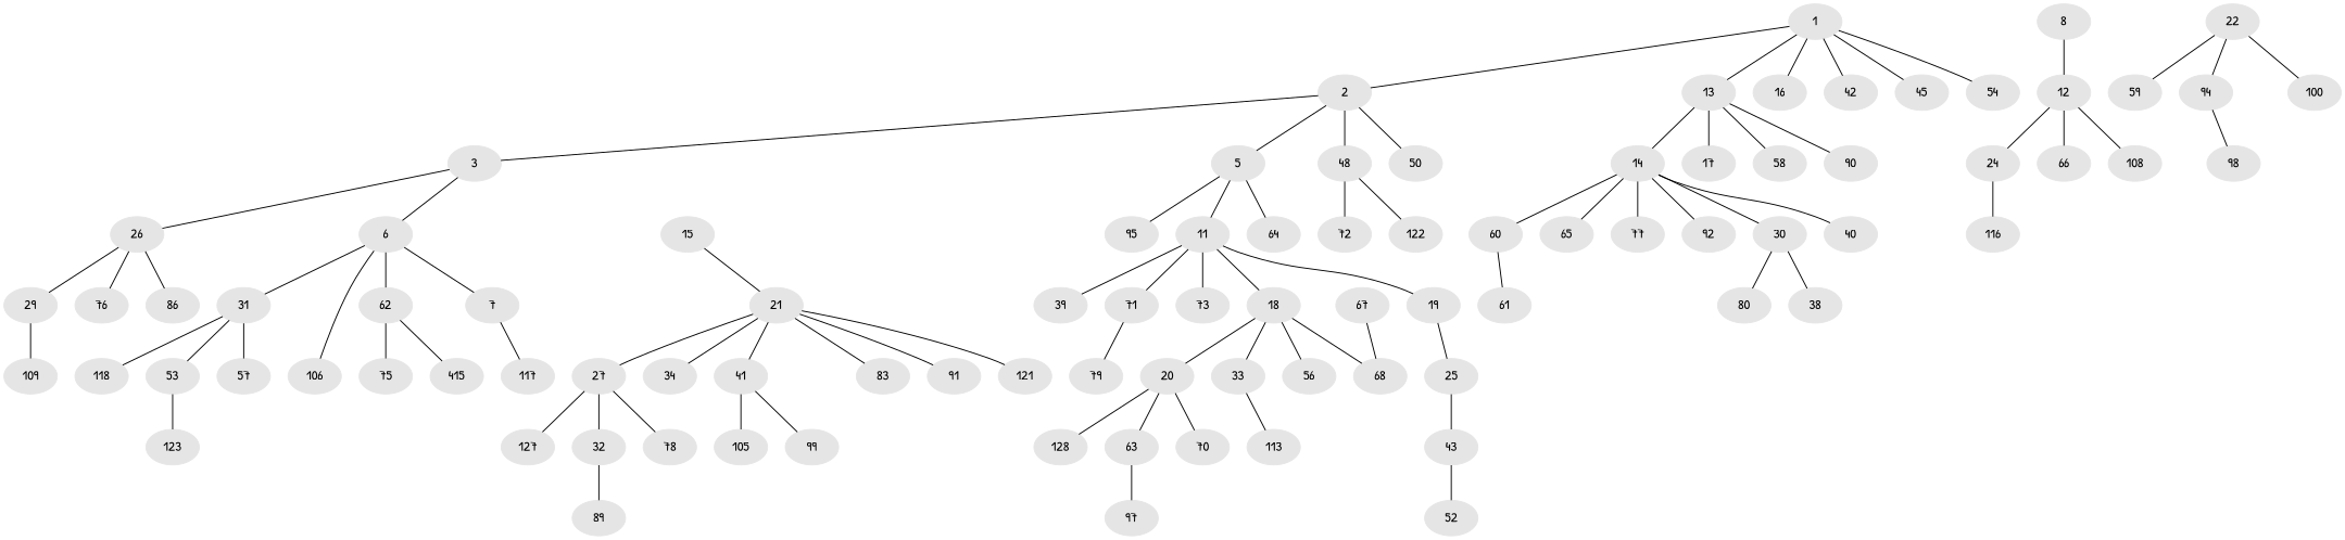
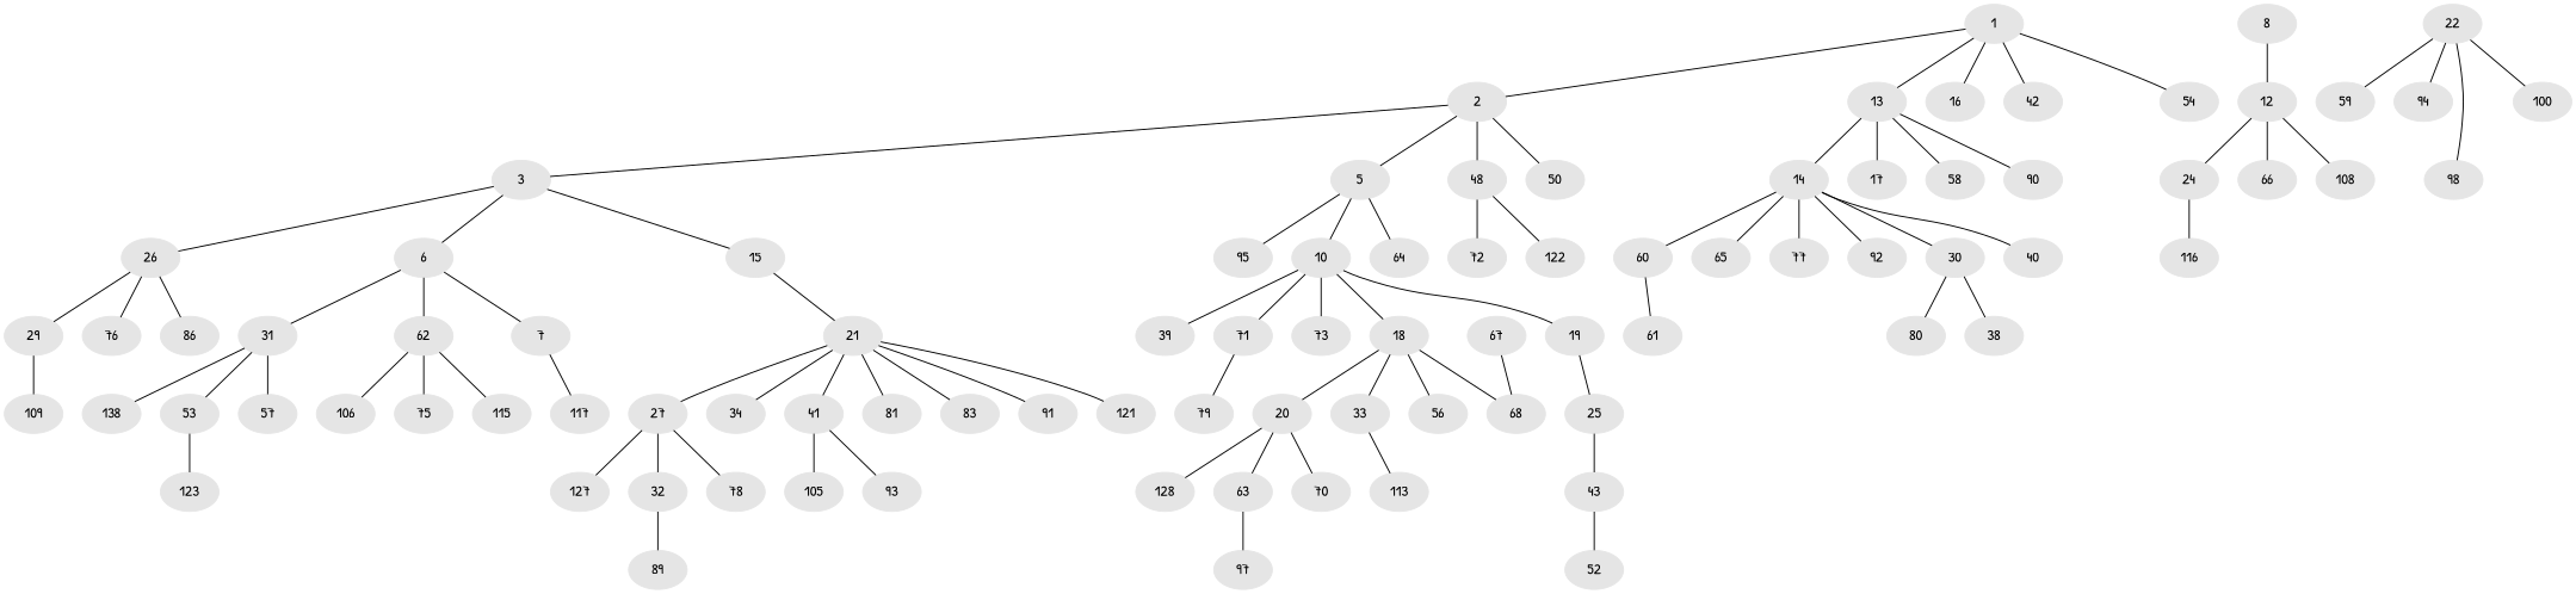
  graph {
    fontname="Patrick Hand"
    node [color=gray90 fontname="Patrick Hand" style=filled]
    edge [fontname="Patrick Hand"]
    1 [super="+9"]
    2
    13 [super="+37"]
    16
    42
-   45 [super="+112"]
    54
    3 [super="+4"]
    5 [super="+10"]
    48 [super="+74"]
    50 [super="+130"]
    14 [super="+35"]
    17
    58
    90
    6 [super="+28"]
    15 [super="+107"]
    26 [super="+104"]
-   11 [super="+82"]
+   11 [super="+82" label=10]
    64
    95
    72 [super="+103"]
    122
    7 [super="+85"]
    31 [super="+55"]
    62 [super="+96"]
    106
    12 [super="+47"]
    8
    21 [super="+23"]
    29 [super="+93"]
    76
    86
    18 [super="+51"]
    19
    39
    71
    73
    117
    53 [super="+59"]
    57
-   118
+   118 [label=138]
    75
-   115 [super="+124" label=415]
+   115 [super="+124"]
    24
    66
    108
    20 [super="+125"]
    33 [super="+126"]
    56
    68
    25 [super="+101"]
    79 [super="+120"]
    116
    30 [super="+49"]
    40 [super="+44"]
    60 [super="+110"]
    65 [super="+129"]
    77
    92
    38
    80
    61
    27 [super="+46"]
    34 [super="+111"]
    41 [super="+88"]
+   81
    83 [super="+102"]
    91 [super="+114"]
    121
    22 [super="+36"]
    n72 [label=59 super="+119"]
    94
    98
    100
    63 [super="+87"]
    70
    128
    113
    67 [super="+84"]
    43
    97
    32
    78
    127
-   99
+   99 [label=93]
    105
    52
    109
    89
    123
    1 -- 2
    1 -- 13
    1 -- 16
    1 -- 42
-   1 -- 45
    1 -- 54
    2 -- 3
    2 -- 5
    2 -- 48
    2 -- 50
    13 -- 14
    13 -- 17
    13 -- 58
    13 -- 90
    3 -- 6
+   3 -- 15
    3 -- 26
    5 -- 11
    5 -- 64
    5 -- 95
    48 -- 72
    48 -- 122
    14 -- 30
    14 -- 40
    14 -- 60
    14 -- 65
    14 -- 77
    14 -- 92
    6 -- 7
    6 -- 31
    6 -- 62
-   6 -- 106
+   62 -- 106
    15 -- 21
    26 -- 29
    26 -- 76
    26 -- 86
    11 -- 18
    11 -- 19
    11 -- 39
    11 -- 71
    11 -- 73
    7 -- 117
    31 -- 53
    31 -- 57
    31 -- 118
    62 -- 75
    62 -- 115
    12 -- 24
    12 -- 66
    12 -- 108
    8 -- 12
    21 -- 27
    21 -- 34
    21 -- 41
+   21 -- 81
    21 -- 83
    21 -- 91
    21 -- 121
    29 -- 109
    18 -- 20
    18 -- 33
    18 -- 56
    18 -- 68
    19 -- 25
    71 -- 79
    53 -- 123
    24 -- 116
    20 -- 63
    20 -- 70
    20 -- 128
    33 -- 113
    25 -- 43
    30 -- 38
    30 -- 80
    60 -- 61
    27 -- 32
    27 -- 78
    27 -- 127
    41 -- 99
    41 -- 105
    22 -- n72
    22 -- 94
-   94 -- 98
+   22 -- 98
    22 -- 100
    63 -- 97
    67 -- 68
    43 -- 52
    32 -- 89
  }
